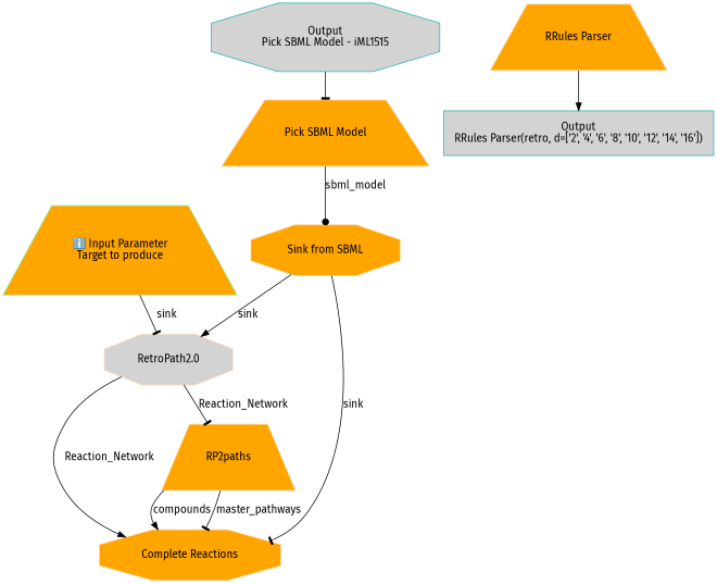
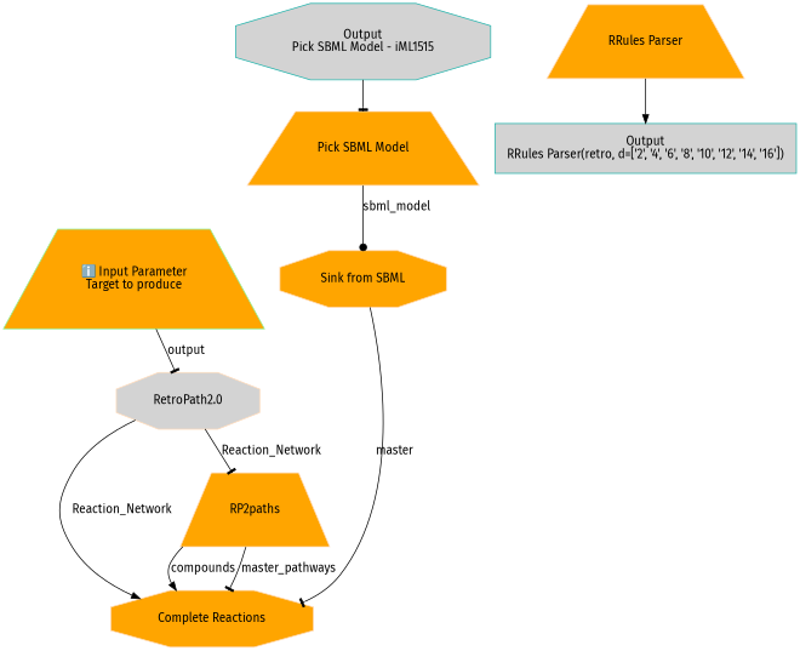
  digraph {
    fontname="Fira Sans"
    node [color=peachpuff fillcolor=orange fontname="Fira Sans" margin="0.2,0.2" shape=trapezium style=filled]
    edge [arrowhead=tee fontname="Fira Sans"]
    n1 [color=lightgreen label="ℹ️ Input Parameter\nTarget to produce"]
    n2 [fillcolor=lightgrey label="RetroPath2.0" shape=octagon]
    n3 [label="Complete Reactions" shape=octagon]
    n4 [label=RP2paths]
    n5 [label="Pick SBML Model"]
    n6 [label="Sink from SBML" shape=octagon]
    n7 [color=lightseagreen fillcolor=lightgrey label="Output\nPick SBML Model - iML1515" shape=octagon]
    n8 [label="RRules Parser"]
    n9 [color=lightseagreen fillcolor=lightgrey label="Output\nRRules Parser(retro, d=['2', '4', '6', '8', '10', '12', '14', '16'])" shape=box]
-   n1 -> n2 [label=sink]
+   n1 -> n2 [label=output]
    n2 -> n3 [arrowhead=normal label=Reaction_Network]
    n2 -> n4 [label=Reaction_Network]
    n4 -> n3 [arrowhead=normal label=compounds]
    n4 -> n3 [label=master_pathways]
    n5 -> n6 [arrowhead=dot label=sbml_model]
-   n6 -> n2 [arrowhead=normal label=sink]
-   n6 -> n3 [label=sink]
+   n6 -> n3 [label=master]
    n7 -> n5
    n8 -> n9 [arrowhead=normal]
  }
